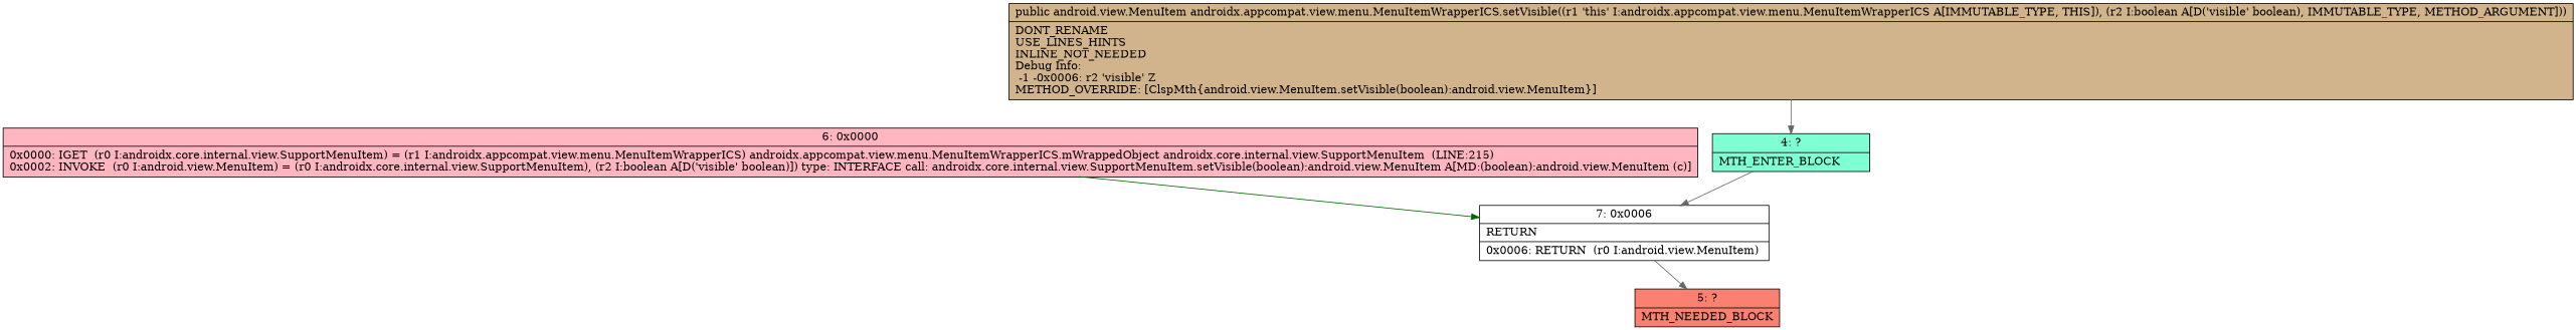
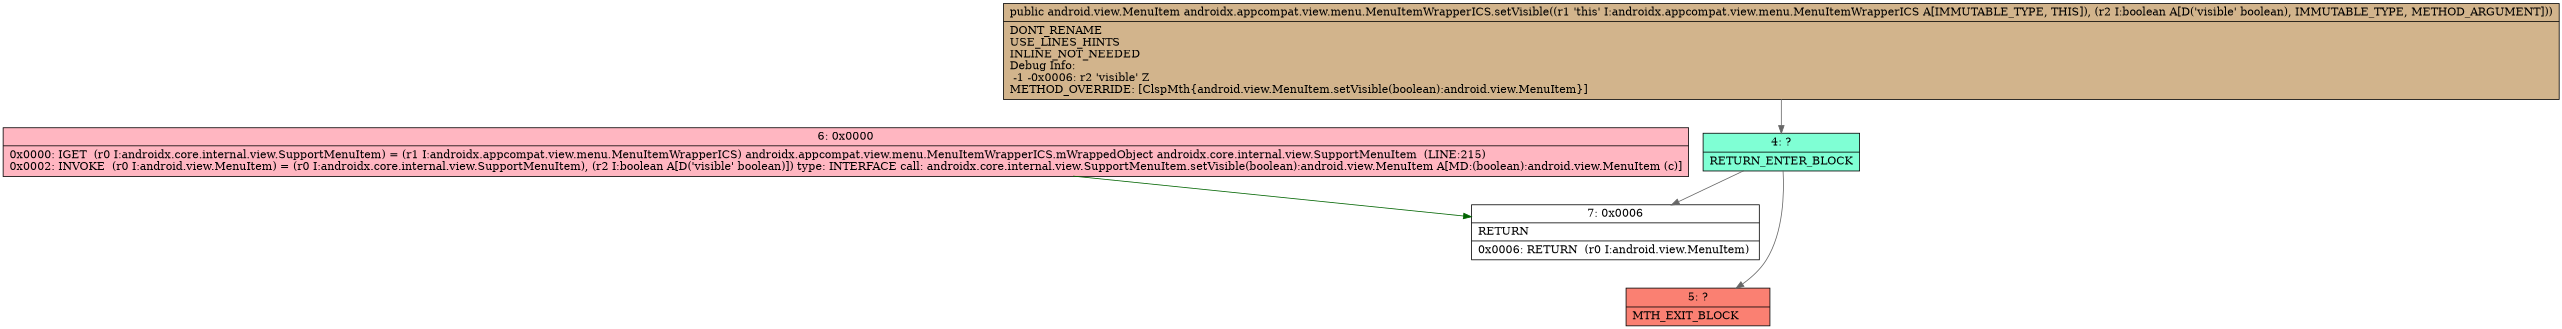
  digraph {
    node [shape=record style=filled]
    edge [color=gray40]
-   n1 [fillcolor=aquamarine label="{4\:\ ?|MTH_ENTER_BLOCK\l}"]
+   n1 [fillcolor=aquamarine label="{4\:\ ?|RETURN_ENTER_BLOCK\l}"]
    n2 [fillcolor=white label="{7\:\ 0x0006|RETURN\l|0x0006: RETURN  (r0 I:android.view.MenuItem) \l}"]
    n3 [fillcolor=lightpink label="{6\:\ 0x0000|0x0000: IGET  (r0 I:androidx.core.internal.view.SupportMenuItem) = (r1 I:androidx.appcompat.view.menu.MenuItemWrapperICS) androidx.appcompat.view.menu.MenuItemWrapperICS.mWrappedObject androidx.core.internal.view.SupportMenuItem  (LINE:215)\l0x0002: INVOKE  (r0 I:android.view.MenuItem) = (r0 I:androidx.core.internal.view.SupportMenuItem), (r2 I:boolean A[D('visible' boolean)]) type: INTERFACE call: androidx.core.internal.view.SupportMenuItem.setVisible(boolean):android.view.MenuItem A[MD:(boolean):android.view.MenuItem (c)]\l}"]
-   n4 [fillcolor=salmon label="{5\:\ ?|MTH_NEEDED_BLOCK\l}"]
+   n4 [fillcolor=salmon label="{5\:\ ?|MTH_EXIT_BLOCK\l}"]
    n5 [fillcolor=tan label="{public android.view.MenuItem androidx.appcompat.view.menu.MenuItemWrapperICS.setVisible((r1 'this' I:androidx.appcompat.view.menu.MenuItemWrapperICS A[IMMUTABLE_TYPE, THIS]), (r2 I:boolean A[D('visible' boolean), IMMUTABLE_TYPE, METHOD_ARGUMENT]))  | DONT_RENAME\lUSE_LINES_HINTS\lINLINE_NOT_NEEDED\lDebug Info:\l  \-1 \-0x0006: r2 'visible' Z\lMETHOD_OVERRIDE: [ClspMth\{android.view.MenuItem.setVisible(boolean):android.view.MenuItem\}]\l}"]
    n1 -> n2
-   n2 -> n4
+   n1 -> n4
    n3 -> n2 [color=darkgreen]
    n5 -> n1
  }
